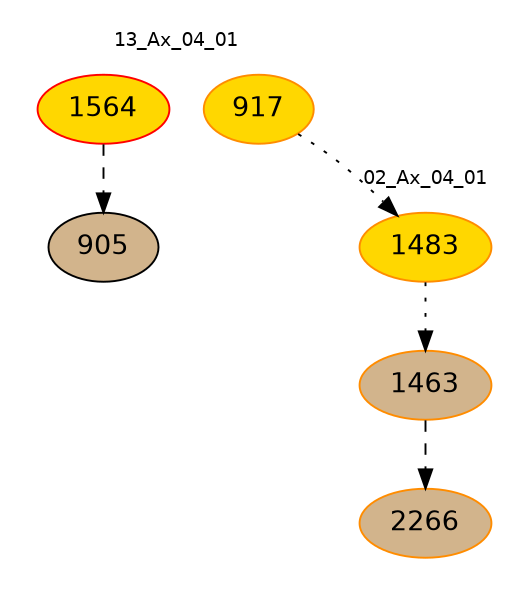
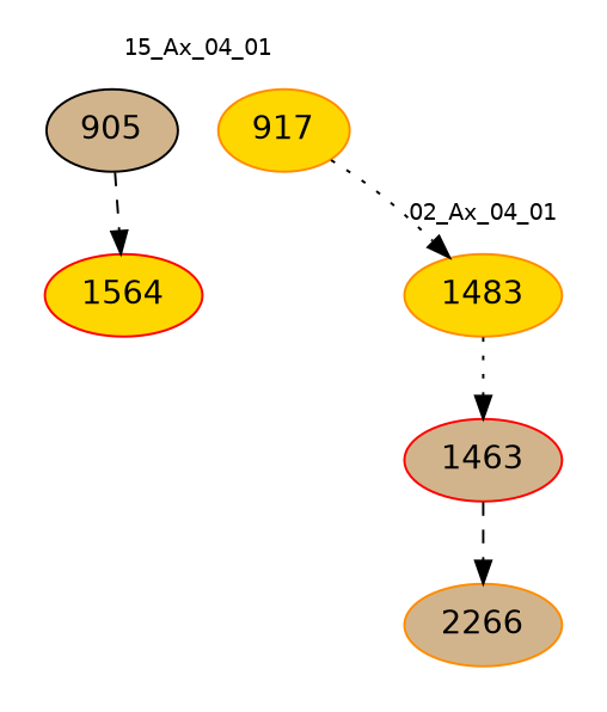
  digraph {
    fontname="DejaVu Sans"
    node [color=darkorange fillcolor=gold fontname="DejaVu Sans" style=filled]
    edge [color=black fontname="DejaVu Sans" style=dotted]
    n1 [label=1483]
-   n2 [fillcolor=tan label=1463]
+   n2 [color=red fillcolor=tan label=1463]
    n3 [fillcolor=tan label=2266]
    n4 [label=917]
    n5 [color=black fillcolor=tan label=905]
    n6 [color=red label=1564]
    subgraph cluster_1 {
      color=white
      fontsize=10
      label="02_Ax_04_01"
      n1
      n2
      n3
    }
    subgraph cluster_2 {
      color=white
      fontsize=10
-     label="13_Ax_04_01"
+     label="15_Ax_04_01"
      n4
      n5
      n6
    }
    n1 -> n2
    n2 -> n3 [style=dashed]
    n4 -> n1
-   n6 -> n5 [style=dashed]
+   n5 -> n6 [style=dashed]
  }
